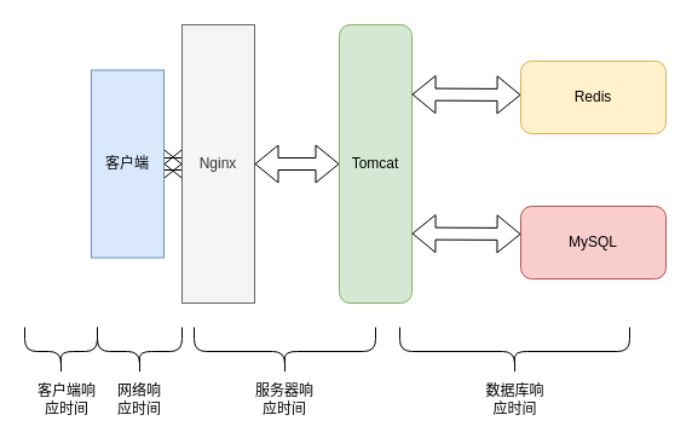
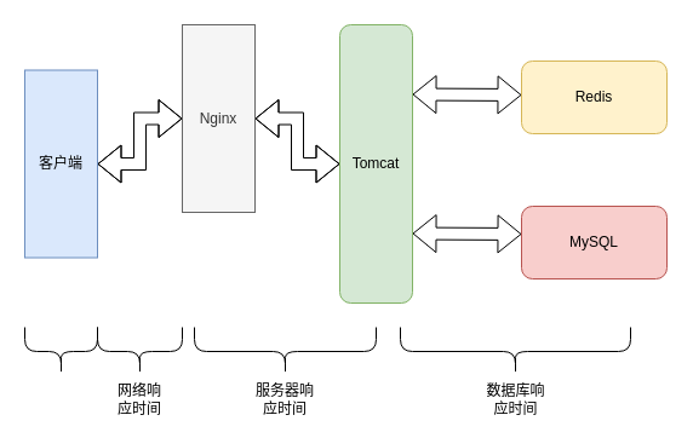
  <mxCell id="0" />
  <mxCell id="1" parent="0" />
  <mxCell id="2" style="edgeStyle=orthogonalEdgeStyle;shape=flexArrow;rounded=0;orthogonalLoop=1;jettySize=auto;html=1;exitX=1;exitY=0.5;exitDx=0;exitDy=0;entryX=0;entryY=0.5;entryDx=0;entryDy=0;startArrow=block;" edge="1" parent="1" source="3" target="5"><mxGeometry relative="1" as="geometry" /></mxCell>
- <mxCell id="3" value="客户端" style="rounded=0;whiteSpace=wrap;html=1;fillColor=#dae8fc;strokeColor=#6c8ebf;" vertex="1" parent="1"><mxGeometry x="75" y="57.5" width="60" height="155" as="geometry" /></mxCell>
+ <mxCell id="3" value="客户端" style="rounded=0;whiteSpace=wrap;html=1;fillColor=#dae8fc;strokeColor=#6c8ebf;" vertex="1" parent="1"><mxGeometry x="20" y="57.5" width="60" height="155" as="geometry" /></mxCell>
  <mxCell id="4" style="edgeStyle=orthogonalEdgeStyle;shape=flexArrow;rounded=0;orthogonalLoop=1;jettySize=auto;html=1;entryX=0;entryY=0.5;entryDx=0;entryDy=0;startArrow=block;" edge="1" parent="1" source="5" target="6"><mxGeometry relative="1" as="geometry" /></mxCell>
- <mxCell id="5" value="Nginx" style="rounded=0;whiteSpace=wrap;html=1;fillColor=#f5f5f5;strokeColor=#666666;fontColor=#333333;" vertex="1" parent="1"><mxGeometry x="150" y="20" width="60" height="230" as="geometry" /></mxCell>
+ <mxCell id="5" value="Nginx" style="rounded=0;whiteSpace=wrap;html=1;fillColor=#f5f5f5;strokeColor=#666666;fontColor=#333333;" vertex="1" parent="1"><mxGeometry x="150" y="20" width="60" height="155" as="geometry" /></mxCell>
  <mxCell id="6" value="Tomcat" style="whiteSpace=wrap;html=1;fillColor=#d5e8d4;strokeColor=#82b366;rounded=1;" vertex="1" parent="1"><mxGeometry x="280" y="20" width="60" height="230" as="geometry" /></mxCell>
  <mxCell id="7" value="" style="shape=flexArrow;endArrow=classic;startArrow=classic;html=1;exitX=1;exitY=0.25;exitDx=0;exitDy=0;" edge="1" parent="1" source="6"><mxGeometry width="50" height="50" relative="1" as="geometry"><mxPoint x="360" y="90" as="sourcePoint" /><mxPoint x="430" y="78" as="targetPoint" /></mxGeometry></mxCell>
  <mxCell id="8" value="Redis" style="rounded=1;whiteSpace=wrap;html=1;fillColor=#fff2cc;strokeColor=#d6b656;" vertex="1" parent="1"><mxGeometry x="430" y="50" width="120" height="60" as="geometry" /></mxCell>
  <mxCell id="9" value="" style="shape=flexArrow;endArrow=classic;startArrow=classic;html=1;exitX=1;exitY=0.75;exitDx=0;exitDy=0;" edge="1" parent="1" source="6"><mxGeometry width="50" height="50" relative="1" as="geometry"><mxPoint x="350" y="220" as="sourcePoint" /><mxPoint x="430" y="193" as="targetPoint" /></mxGeometry></mxCell>
  <mxCell id="10" value="MySQL" style="rounded=1;whiteSpace=wrap;html=1;fillColor=#f8cecc;strokeColor=#b85450;" vertex="1" parent="1"><mxGeometry x="430" y="170" width="120" height="60" as="geometry" /></mxCell>
  <mxCell id="11" value="" style="shape=curlyBracket;whiteSpace=wrap;html=1;rounded=1;direction=north;" vertex="1" parent="1"><mxGeometry x="20" y="270" width="60" height="40" as="geometry" /></mxCell>
- <mxCell id="12" value="客户端响应时间" style="text;html=1;strokeColor=none;fillColor=none;align=center;verticalAlign=middle;whiteSpace=wrap;rounded=0;" vertex="1" parent="1"><mxGeometry x="30" y="320" width="50" height="20" as="geometry" /></mxCell>
  <mxCell id="13" value="" style="shape=curlyBracket;whiteSpace=wrap;html=1;rounded=1;direction=north;" vertex="1" parent="1"><mxGeometry x="80" y="270" width="70" height="40" as="geometry" /></mxCell>
  <mxCell id="14" value="网络响应时间" style="text;html=1;strokeColor=none;fillColor=none;align=center;verticalAlign=middle;whiteSpace=wrap;rounded=0;" vertex="1" parent="1"><mxGeometry x="95" y="320" width="40" height="20" as="geometry" /></mxCell>
  <mxCell id="15" value="" style="shape=curlyBracket;whiteSpace=wrap;html=1;rounded=1;direction=north;" vertex="1" parent="1"><mxGeometry x="160" y="270" width="150" height="40" as="geometry" /></mxCell>
  <mxCell id="16" value="服务器响应时间" style="text;html=1;strokeColor=none;fillColor=none;align=center;verticalAlign=middle;whiteSpace=wrap;rounded=0;" vertex="1" parent="1"><mxGeometry x="210" y="320" width="50" height="20" as="geometry" /></mxCell>
  <mxCell id="17" value="" style="shape=curlyBracket;whiteSpace=wrap;html=1;rounded=1;direction=north;" vertex="1" parent="1"><mxGeometry x="330" y="270" width="190" height="40" as="geometry" /></mxCell>
  <mxCell id="18" value="数据库响应时间" style="text;html=1;strokeColor=none;fillColor=none;align=center;verticalAlign=middle;whiteSpace=wrap;rounded=0;" vertex="1" parent="1"><mxGeometry x="397.5" y="320" width="55" height="20" as="geometry" /></mxCell>
